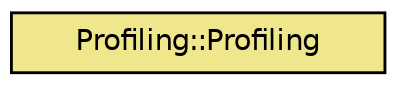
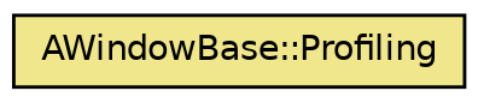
  digraph {
    rankdir=LR
-   n1 [color=black fillcolor=khaki fontname=Helvetica fontsize=10 height=0.2 label="Profiling::Profiling" shape=record style=filled width=0.4]
+   n1 [color=black fillcolor=khaki fontname=Helvetica fontsize=10 height=0.2 label="AWindowBase::Profiling" shape=record style=filled width=0.4]
  }
